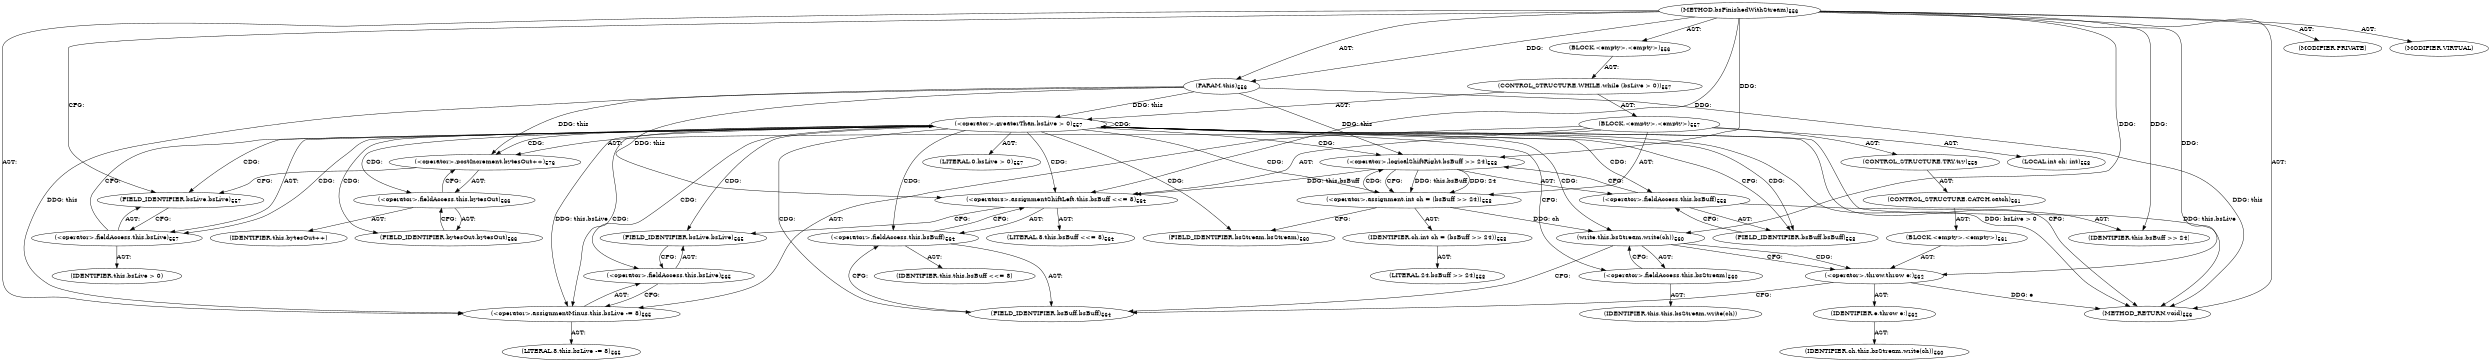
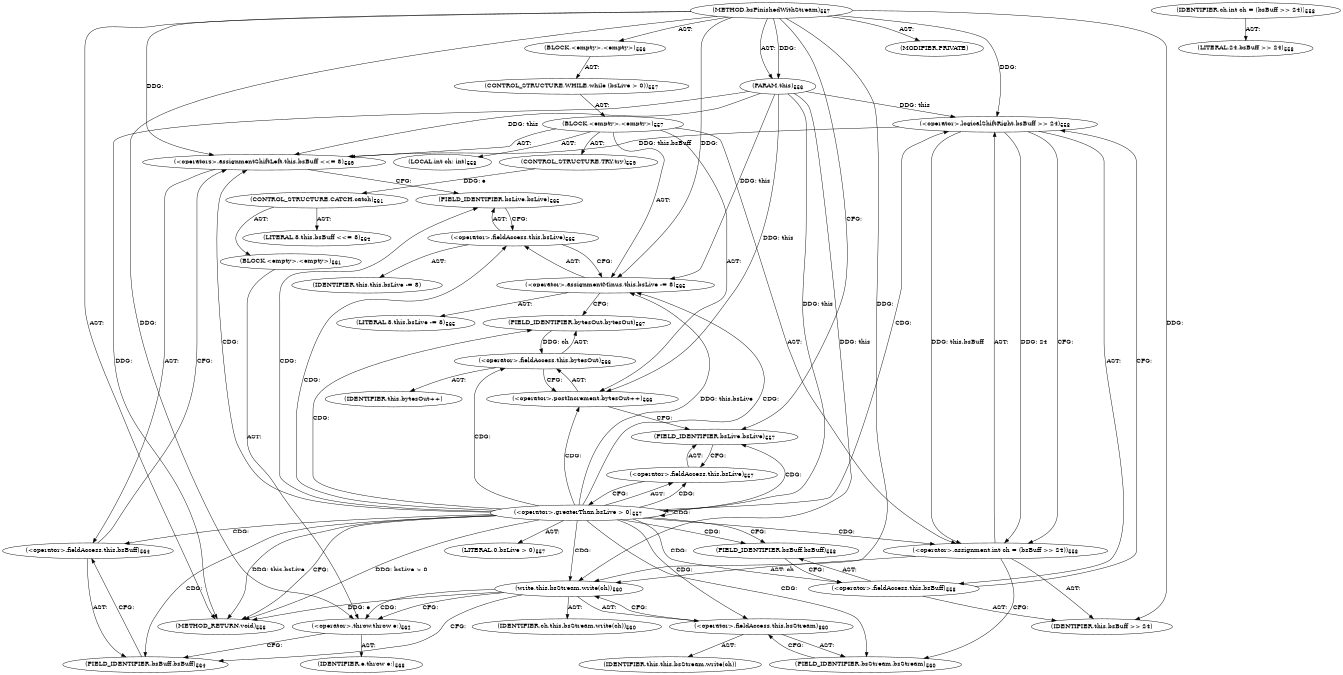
  digraph {
-   n1 [label=<(METHOD,bsFinishedWithStream)<SUB>556</SUB>>]
+   n1 [label=<(METHOD,bsFinishedWithStream)<SUB>557</SUB>>]
    n2 [label=<(PARAM,this)<SUB>556</SUB>>]
    n3 [label=<(BLOCK,&lt;empty&gt;,&lt;empty&gt;)<SUB>556</SUB>>]
    n4 [label=<(FIELD_IDENTIFIER,bsLive,bsLive)<SUB>557</SUB>>]
    n5 [label=<(&lt;operator&gt;.logicalShiftRight,bsBuff &gt;&gt; 24)<SUB>558</SUB>>]
    n6 [label=<(write,this.bsStream.write(ch))<SUB>560</SUB>>]
    n7 [label=<(&lt;operator&gt;.throw,throw e;)<SUB>562</SUB>>]
-   n8 [label=<(&lt;operators&gt;.assignmentShiftLeft,this.bsBuff &lt;&lt;= 8)<SUB>564</SUB>>]
+   n8 [label=<(&lt;operators&gt;.assignmentShiftLeft,this.bsBuff &lt;&lt;= 8)<SUB>569</SUB>>]
    n9 [label=<(&lt;operator&gt;.assignmentMinus,this.bsLive -= 8)<SUB>565</SUB>>]
    n10 [label=<(MODIFIER,PRIVATE)>]
-   n11 [label=<(MODIFIER,VIRTUAL)>]
    n12 [label=<(METHOD_RETURN,void)<SUB>556</SUB>>]
    n13 [label=<(IDENTIFIER,this,bsBuff &gt;&gt; 24)>]
    n14 [label=<(&lt;operator&gt;.greaterThan,bsLive &gt; 0)<SUB>557</SUB>>]
-   n15 [label=<(&lt;operator&gt;.postIncrement,bytesOut++)<SUB>576</SUB>>]
+   n15 [label=<(&lt;operator&gt;.postIncrement,bytesOut++)<SUB>566</SUB>>]
    n16 [label=<(CONTROL_STRUCTURE,WHILE,while (bsLive &gt; 0))<SUB>557</SUB>>]
    n17 [label=<(&lt;operator&gt;.fieldAccess,this.bsLive)<SUB>557</SUB>>]
    n18 [label=<(LITERAL,0,bsLive &gt; 0)<SUB>557</SUB>>]
    n19 [label=<(&lt;operator&gt;.assignment,int ch = (bsBuff &gt;&gt; 24))<SUB>558</SUB>>]
    n20 [label=<(&lt;operator&gt;.fieldAccess,this.bsBuff)<SUB>558</SUB>>]
    n21 [label=<(FIELD_IDENTIFIER,bsBuff,bsBuff)<SUB>558</SUB>>]
-   n22 [label=<(&lt;operator&gt;.fieldAccess,this.bsStream)<SUB>560</SUB>>]
+   n22 [label=<(&lt;operator&gt;.fieldAccess,this.bsStream)<SUB>860</SUB>>]
    n23 [label=<(FIELD_IDENTIFIER,bsStream,bsStream)<SUB>560</SUB>>]
    n24 [label=<(&lt;operator&gt;.fieldAccess,this.bsBuff)<SUB>564</SUB>>]
    n25 [label=<(FIELD_IDENTIFIER,bsBuff,bsBuff)<SUB>564</SUB>>]
    n26 [label=<(&lt;operator&gt;.fieldAccess,this.bsLive)<SUB>565</SUB>>]
    n27 [label=<(FIELD_IDENTIFIER,bsLive,bsLive)<SUB>565</SUB>>]
    n28 [label=<(&lt;operator&gt;.fieldAccess,this.bytesOut)<SUB>566</SUB>>]
-   n29 [label=<(FIELD_IDENTIFIER,bytesOut,bytesOut)<SUB>566</SUB>>]
+   n29 [label=<(FIELD_IDENTIFIER,bytesOut,bytesOut)<SUB>567</SUB>>]
    n30 [label=<(IDENTIFIER,ch,this.bsStream.write(ch))<SUB>560</SUB>>]
-   n31 [label=<(IDENTIFIER,e,throw e;)<SUB>562</SUB>>]
+   n31 [label=<(IDENTIFIER,e,throw e;)<SUB>568</SUB>>]
    n32 [label=<(LITERAL,8,this.bsBuff &lt;&lt;= 8)<SUB>564</SUB>>]
    n33 [label=<(LITERAL,8,this.bsLive -= 8)<SUB>565</SUB>>]
    n34 [label=<(BLOCK,&lt;empty&gt;,&lt;empty&gt;)<SUB>557</SUB>>]
    n35 [label=<(LOCAL,int ch: int)<SUB>558</SUB>>]
    n36 [label=<(CONTROL_STRUCTURE,TRY,try)<SUB>559</SUB>>]
-   n37 [label=<(IDENTIFIER,this,bsLive &gt; 0)>]
    n38 [label=<(IDENTIFIER,ch,int ch = (bsBuff &gt;&gt; 24))<SUB>558</SUB>>]
    n39 [label=<(IDENTIFIER,this,this.bsStream.write(ch))>]
-   n40 [label=<(IDENTIFIER,this,this.bsBuff &lt;&lt;= 8)>]
+   n41 [label=<(IDENTIFIER,this,this.bsLive -= 8)>]
    n42 [label=<(IDENTIFIER,this,bytesOut++)>]
    n43 [label=<(CONTROL_STRUCTURE,CATCH,catch)<SUB>561</SUB>>]
    n44 [label=<(LITERAL,24,bsBuff &gt;&gt; 24)<SUB>558</SUB>>]
    n45 [label=<(BLOCK,&lt;empty&gt;,&lt;empty&gt;)<SUB>561</SUB>>]
    n1 -> n2 [label="AST: "]
    n1 -> n2 [label="DDG: "]
    n1 -> n3 [label="AST: "]
    n1 -> n4 [label="CFG: "]
    n1 -> n5 [label="DDG: "]
    n1 -> n6 [label="DDG: "]
    n1 -> n7 [label="DDG: "]
    n1 -> n8 [label="DDG: "]
-   n1 -> n9 [label="AST: "]
+   n1 -> n9 [label="DDG: "]
    n1 -> n10 [label="AST: "]
-   n1 -> n11 [label="AST: "]
    n1 -> n12 [label="AST: "]
    n1 -> n13 [label="DDG: "]
    n2 -> n5 [label="DDG: this"]
+   n2 -> n6 [label="DDG: this"]
    n2 -> n8 [label="DDG: this"]
    n2 -> n9 [label="DDG: this"]
-   n2 -> n12 [label="DDG: this"]
+   n2 -> n12 [label="DDG: "]
    n2 -> n14 [label="DDG: this"]
    n2 -> n15 [label="DDG: this"]
    n3 -> n16 [label="AST: "]
    n4 -> n17 [label="CFG: "]
    n5 -> n8 [label="DDG: this.bsBuff"]
    n5 -> n19 [label="CFG: "]
    n5 -> n19 [label="DDG: this.bsBuff"]
    n5 -> n19 [label="DDG: 24"]
    n5 -> n20 [label="AST: "]
    n6 -> n7 [label="CFG: "]
    n6 -> n7 [label="CDG: "]
    n6 -> n22 [label="AST: "]
    n6 -> n25 [label="CFG: "]
-   n31 -> n30 [label="AST: "]
-   n7 -> n12 [label="DDG: e"]
+   n6 -> n30 [label="AST: "]
+   n6 -> n12 [label="DDG: e"]
    n7 -> n25 [label="CFG: "]
    n7 -> n31 [label="AST: "]
    n8 -> n24 [label="AST: "]
    n8 -> n27 [label="CFG: "]
-   n8 -> n32 [label="AST: "]
+   n43 -> n32 [label="AST: "]
    n9 -> n26 [label="AST: "]
+   n9 -> n29 [label="CFG: "]
    n9 -> n33 [label="AST: "]
    n14 -> n4 [label="CDG: "]
    n14 -> n5 [label="CDG: "]
    n14 -> n6 [label="CDG: "]
    n14 -> n8 [label="CDG: "]
    n14 -> n9 [label="DDG: this.bsLive"]
    n14 -> n9 [label="CDG: "]
    n14 -> n12 [label="CFG: "]
    n14 -> n12 [label="DDG: this.bsLive"]
    n14 -> n12 [label="DDG: bsLive &gt; 0"]
    n14 -> n14 [label="CDG: "]
    n14 -> n15 [label="CDG: "]
    n14 -> n17 [label="AST: "]
    n14 -> n17 [label="CDG: "]
    n14 -> n18 [label="AST: "]
    n14 -> n19 [label="CDG: "]
    n14 -> n20 [label="CDG: "]
    n14 -> n21 [label="CFG: "]
    n14 -> n21 [label="CDG: "]
-   n14 -> n22 [label="CFG: "]
+   n14 -> n22 [label="CDG: "]
    n14 -> n23 [label="CDG: "]
    n14 -> n24 [label="CDG: "]
    n14 -> n25 [label="CDG: "]
    n14 -> n26 [label="CDG: "]
    n14 -> n27 [label="CDG: "]
    n14 -> n28 [label="CDG: "]
    n14 -> n29 [label="CDG: "]
    n15 -> n4 [label="CFG: "]
    n15 -> n28 [label="AST: "]
-   n16 -> n14 [label="AST: "]
    n16 -> n34 [label="AST: "]
    n17 -> n4 [label="AST: "]
    n17 -> n14 [label="CFG: "]
-   n17 -> n37 [label="AST: "]
-   n19 -> n5 [label="CDG: "]
-   n19 -> n6 [label="DDG: ch"]
+   n19 -> n5 [label="AST: "]
+   n19 -> n6 [label="AST: ch"]
    n19 -> n23 [label="CFG: "]
-   n19 -> n38 [label="AST: "]
+   n19 -> n13 [label="AST: "]
    n20 -> n5 [label="CFG: "]
    n20 -> n13 [label="AST: "]
    n20 -> n21 [label="AST: "]
    n21 -> n20 [label="CFG: "]
    n22 -> n6 [label="CFG: "]
+   n22 -> n23 [label="AST: "]
    n22 -> n39 [label="AST: "]
+   n23 -> n22 [label="CFG: "]
    n24 -> n8 [label="CFG: "]
    n24 -> n25 [label="AST: "]
-   n24 -> n40 [label="AST: "]
    n25 -> n24 [label="CFG: "]
    n26 -> n9 [label="CFG: "]
    n26 -> n27 [label="AST: "]
+   n26 -> n41 [label="AST: "]
    n27 -> n26 [label="CFG: "]
    n28 -> n15 [label="CFG: "]
    n28 -> n29 [label="AST: "]
    n28 -> n42 [label="AST: "]
-   n29 -> n28 [label="CFG: "]
+   n29 -> n28 [label="DDG: ch"]
    n34 -> n8 [label="AST: "]
    n34 -> n9 [label="AST: "]
    n34 -> n15 [label="AST: "]
    n34 -> n19 [label="AST: "]
    n34 -> n35 [label="AST: "]
    n34 -> n36 [label="AST: "]
-   n36 -> n43 [label="AST: "]
+   n36 -> n43 [label="DDG: e"]
    n38 -> n44 [label="AST: "]
    n43 -> n45 [label="AST: "]
    n45 -> n7 [label="AST: "]
  }
